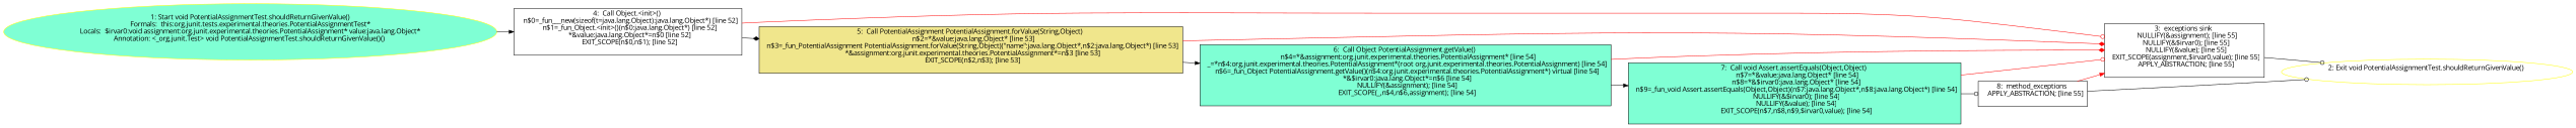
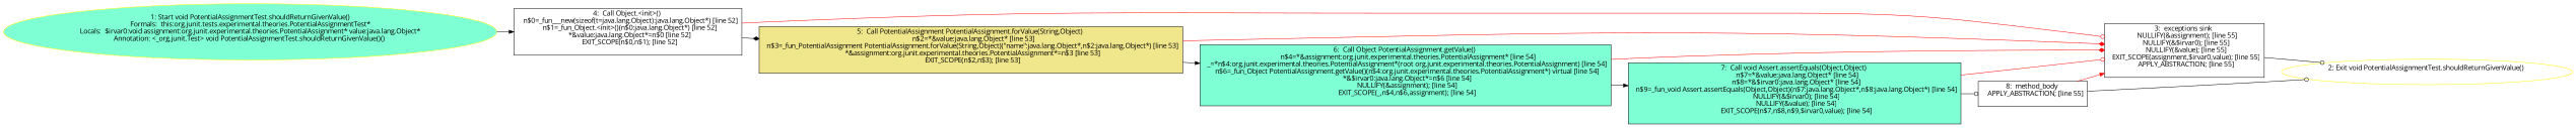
  digraph {
    rankdir=LR
    fontname="Open Sans"
    node [style=filled fillcolor=white fontname="Open Sans" shape=box]
    edge [arrowhead=odot fontname="Open Sans"]
    n1 [color=yellow label="1: Start void PotentialAssignmentTest.shouldReturnGivenValue()\nFormals:  this:org.junit.tests.experimental.theories.PotentialAssignmentTest*\nLocals:  $irvar0:void assignment:org.junit.experimental.theories.PotentialAssignment* value:java.lang.Object*\nAnnotation: <_org.junit.Test> void PotentialAssignmentTest.shouldReturnGivenValue()() \n  " fillcolor=aquamarine shape=""]
    n2 [label="4:  Call Object.<init>() \n   n$0=_fun___new(sizeof(t=java.lang.Object):java.lang.Object*) [line 52]\n  n$1=_fun_Object.<init>()(n$0:java.lang.Object*) [line 52]\n  *&value:java.lang.Object*=n$0 [line 52]\n  EXIT_SCOPE(n$0,n$1); [line 52]\n "]
    n3 [label="3:  exceptions sink \n   NULLIFY(&assignment); [line 55]\n  NULLIFY(&$irvar0); [line 55]\n  NULLIFY(&value); [line 55]\n  EXIT_SCOPE(assignment,$irvar0,value); [line 55]\n  APPLY_ABSTRACTION; [line 55]\n "]
    n4 [label="5:  Call PotentialAssignment PotentialAssignment.forValue(String,Object) \n   n$2=*&value:java.lang.Object* [line 53]\n  n$3=_fun_PotentialAssignment PotentialAssignment.forValue(String,Object)(\"name\":java.lang.Object*,n$2:java.lang.Object*) [line 53]\n  *&assignment:org.junit.experimental.theories.PotentialAssignment*=n$3 [line 53]\n  EXIT_SCOPE(n$2,n$3); [line 53]\n " fillcolor=khaki]
    n5 [color=yellow label="2: Exit void PotentialAssignmentTest.shouldReturnGivenValue() \n  " shape=""]
    n6 [label="6:  Call Object PotentialAssignment.getValue() \n   n$4=*&assignment:org.junit.experimental.theories.PotentialAssignment* [line 54]\n  _=*n$4:org.junit.experimental.theories.PotentialAssignment*(root org.junit.experimental.theories.PotentialAssignment) [line 54]\n  n$6=_fun_Object PotentialAssignment.getValue()(n$4:org.junit.experimental.theories.PotentialAssignment*) virtual [line 54]\n  *&$irvar0:java.lang.Object*=n$6 [line 54]\n  NULLIFY(&assignment); [line 54]\n  EXIT_SCOPE(_,n$4,n$6,assignment); [line 54]\n " fillcolor=aquamarine]
    n7 [label="7:  Call void Assert.assertEquals(Object,Object) \n   n$7=*&value:java.lang.Object* [line 54]\n  n$8=*&$irvar0:java.lang.Object* [line 54]\n  n$9=_fun_void Assert.assertEquals(Object,Object)(n$7:java.lang.Object*,n$8:java.lang.Object*) [line 54]\n  NULLIFY(&$irvar0); [line 54]\n  NULLIFY(&value); [line 54]\n  EXIT_SCOPE(n$7,n$8,n$9,$irvar0,value); [line 54]\n " fillcolor=aquamarine]
-   n8 [label="8:  method_exceptions \n   APPLY_ABSTRACTION; [line 55]\n "]
+   n8 [label="8:  method_body \n   APPLY_ABSTRACTION; [line 55]\n "]
    n1 -> n2 [arrowhead=normal]
    n2 -> n3 [color=red]
    n2 -> n4 [arrowhead=diamond]
    n3 -> n5
    n4 -> n3 [color=red arrowhead=diamond]
    n4 -> n6 [arrowhead=normal]
    n6 -> n3 [color=red arrowhead=diamond]
    n6 -> n7 [arrowhead=normal]
    n7 -> n3 [color=red]
    n7 -> n8
    n8 -> n3 [color=red arrowhead=normal]
    n8 -> n5
  }
